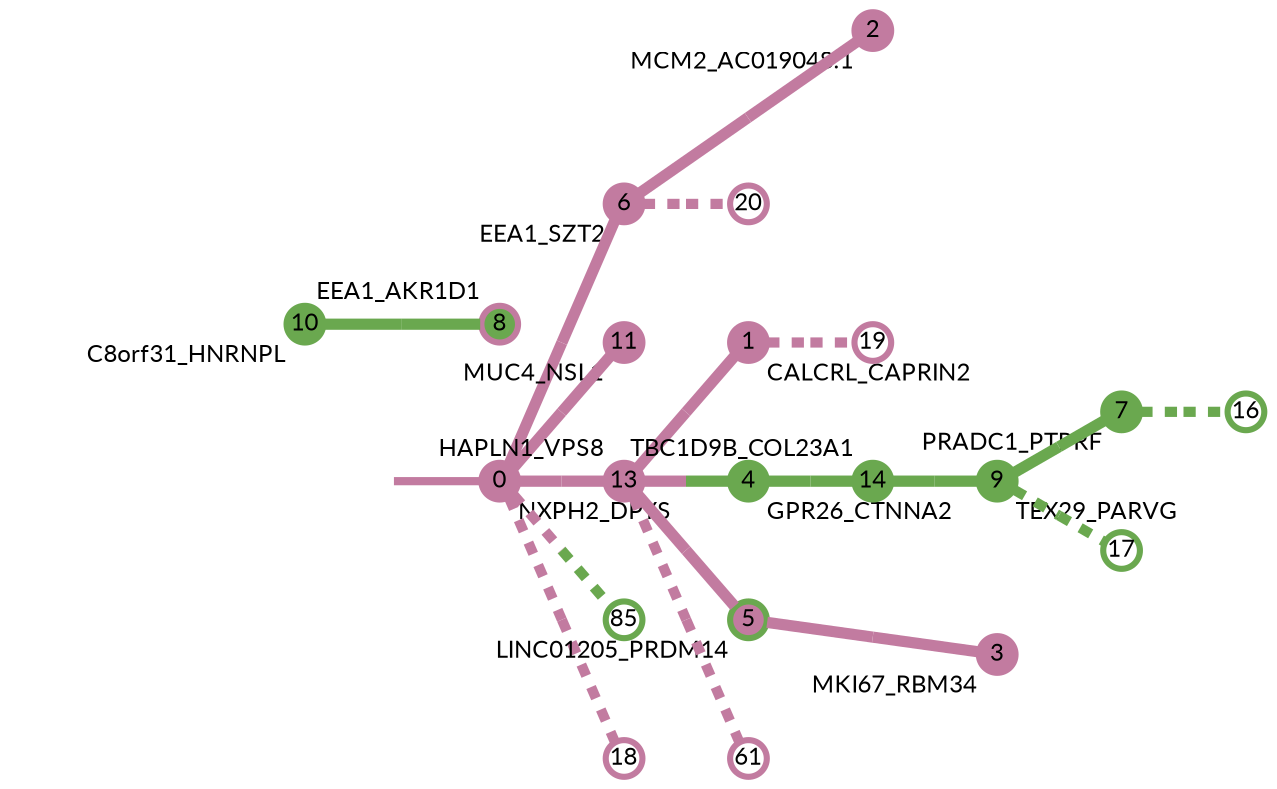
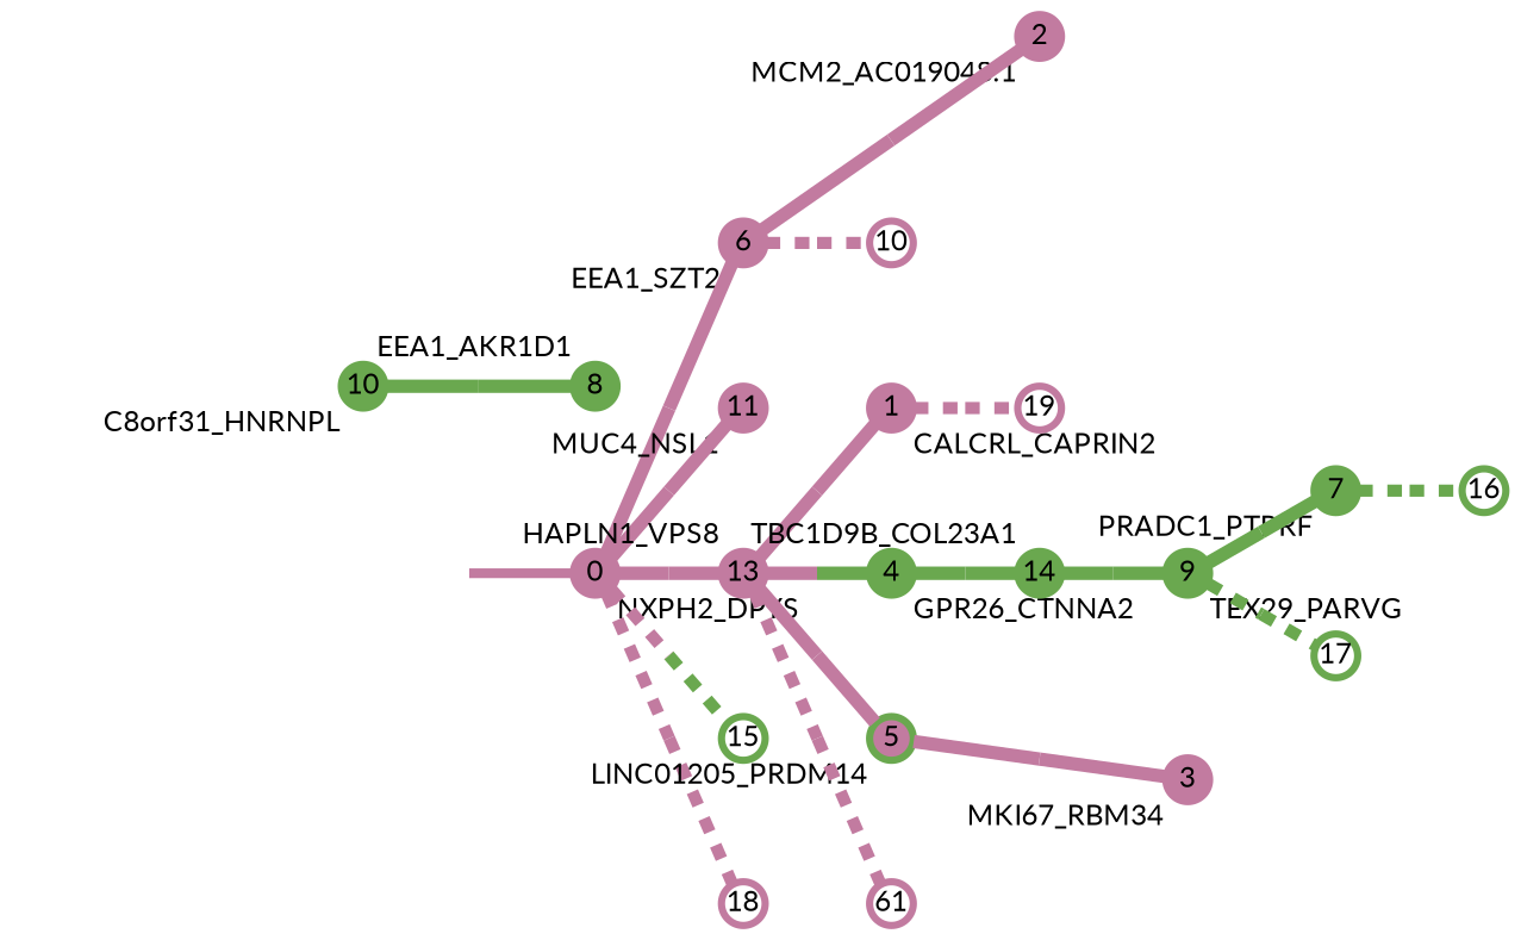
  strict digraph {
    forcelabels=true
    nodesep=0.7
    rankdir=LR
    ranksep=0.6
    splines=false
    node [color="#c27ba0ff" fillcolor="#c27ba0ff" fixedsize=true fontname=Lato fontsize="12pt" penwidth=3 shape=circle style=filled]
    edge [arrowsize=0 color="#c27ba0ff;0.5:#c27ba0ff" minlen=1.0704225301742554 penwidth=5.5 style=solid]
    0 [height=0.25 xlabel=NXPH2_DPYS]
    6 [height=0.25 xlabel=EEA1_SZT2]
    11 [height=0.25 xlabel=MUC4_NSL1]
    13 [height=0.25 xlabel=HAPLN1_VPS8]
-   15 [color="#6aa84fff" fillcolor="#6aa84fff" height=0.25 style=solid label=85]
+   15 [color="#6aa84fff" fillcolor="#6aa84fff" height=0.25 style=solid]
    18 [height=0.25 style=solid]
    2 [height=0.25 xlabel="MCM2_AC019048.1"]
-   20 [height=0.25 style=solid]
+   20 [height=0.25 style=solid label=10]
    1 [height=0.25 xlabel=CALCRL_CAPRIN2]
    4 [color="#6aa84fff" fillcolor="#6aa84fff" height=0.25 xlabel=GPR26_CTNNA2]
    5 [color="#6aa84fff" height=0.25 xlabel=LINC01205_PRDM14]
    n12 [height=0.25 label=61 style=solid]
    19 [height=0.25 style=solid]
    14 [color="#6aa84fff" fillcolor="#6aa84fff" height=0.25 xlabel=TBC1D9B_COL23A1]
    3 [height=0.25 xlabel=MKI67_RBM34]
    9 [color="#6aa84fff" fillcolor="#6aa84fff" height=0.25 xlabel=TEX29_PARVG]
    7 [color="#6aa84fff" fillcolor="#6aa84fff" height=0.25 xlabel=PRADC1_PTPRF]
    17 [color="#6aa84fff" fillcolor="#6aa84fff" height=0.25 style=solid]
    16 [color="#6aa84fff" fillcolor="#6aa84fff" height=0.25 style=solid]
    10 [color="#6aa84fff" fillcolor="#6aa84fff" height=0.25 xlabel=C8orf31_HNRNPL]
-   8 [fillcolor="#6aa84fff" height=0.25 xlabel=EEA1_AKR1D1]
+   8 [color="#6aa84fff" fillcolor="#6aa84fff" height=0.25 xlabel=EEA1_AKR1D1]
    normal [style=invis xlabel=NXPH2_DPYS color="" fillcolor="" fixedsize="" fontname="" fontsize="" shape=""]
    0 -> 6 [minlen=1.0]
    0 -> 11 [minlen=1.0]
    0 -> 13 [minlen=1.0]
    0 -> 15 [color="#c27ba0ff;0.5:#6aa84fff" penwidth=5 style=dashed]
    0 -> 18 [penwidth=5 style=dashed]
    6 -> 2 [minlen=2.380281686782837]
    6 -> 20 [penwidth=5 style=dashed]
    13 -> 1 [minlen=1.0]
    13 -> 4 [color="#c27ba0ff;0.5:#6aa84fff" minlen=1.8450703620910645]
    13 -> 5 [minlen=1.7605633735656738]
    13 -> n12 [penwidth=5 style=dashed]
    1 -> 19 [penwidth=5 style=dashed]
    4 -> 14 [color="#6aa84fff;0.5:#6aa84fff" minlen=1.1408450603485107]
    5 -> 3 [minlen=2.070422649383545]
    14 -> 9 [color="#6aa84fff;0.5:#6aa84fff" minlen=1.366197109222412]
    9 -> 7 [color="#6aa84fff;0.5:#6aa84fff" minlen=1.4788732528686523]
    9 -> 17 [color="#6aa84fff;0.5:#6aa84fff" penwidth=5 style=dashed]
    7 -> 16 [color="#6aa84fff;0.5:#6aa84fff" penwidth=5 style=dashed]
    10 -> 8 [color="#6aa84fff;0.5:#6aa84fff" minlen=1.4225351810455322]
    normal -> 0 [color="#c27ba0ff" penwidth=4 minlen=""]
  }
